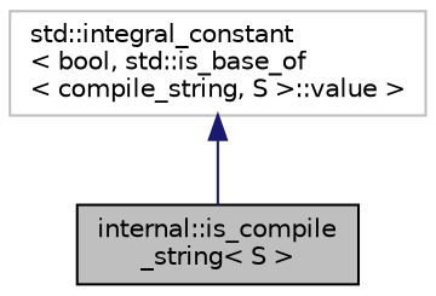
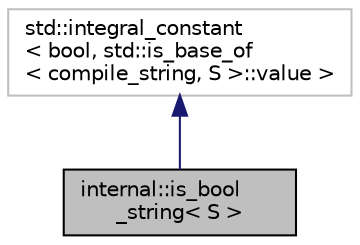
  digraph {
    node [fontname=Helvetica fontsize=10 shape=record style=filled]
-   n1 [color=black fillcolor=grey75 fontcolor=black height=0.2 label="internal::is_compile\l_string\< S \>" width=0.4]
+   n1 [color=black fillcolor=grey75 fontcolor=black height=0.2 label="internal::is_bool\l_string\< S \>" width=0.4]
    n2 [color=grey75 fillcolor=white height=0.2 label="std::integral_constant\l\< bool, std::is_base_of\l\< compile_string, S \>::value \>" width=0.4]
    n2 -> n1 [color=midnightblue dir=back fontname=Helvetica fontsize=10 labelfontname=Helvetica labelfontsize=10 style=solid]
  }
